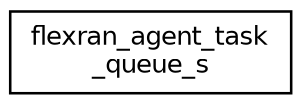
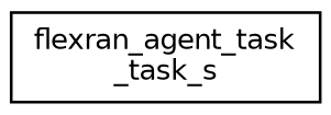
  digraph {
    rankdir=LR
-   n1 [color=black fillcolor=white fontname=Helvetica fontsize=10 height=0.2 label="flexran_agent_task\l_queue_s" shape=record style=filled width=0.4]
+   n1 [color=black fillcolor=white fontname=Helvetica fontsize=10 height=0.2 label="flexran_agent_task\l_task_s" shape=record style=filled width=0.4]
  }
